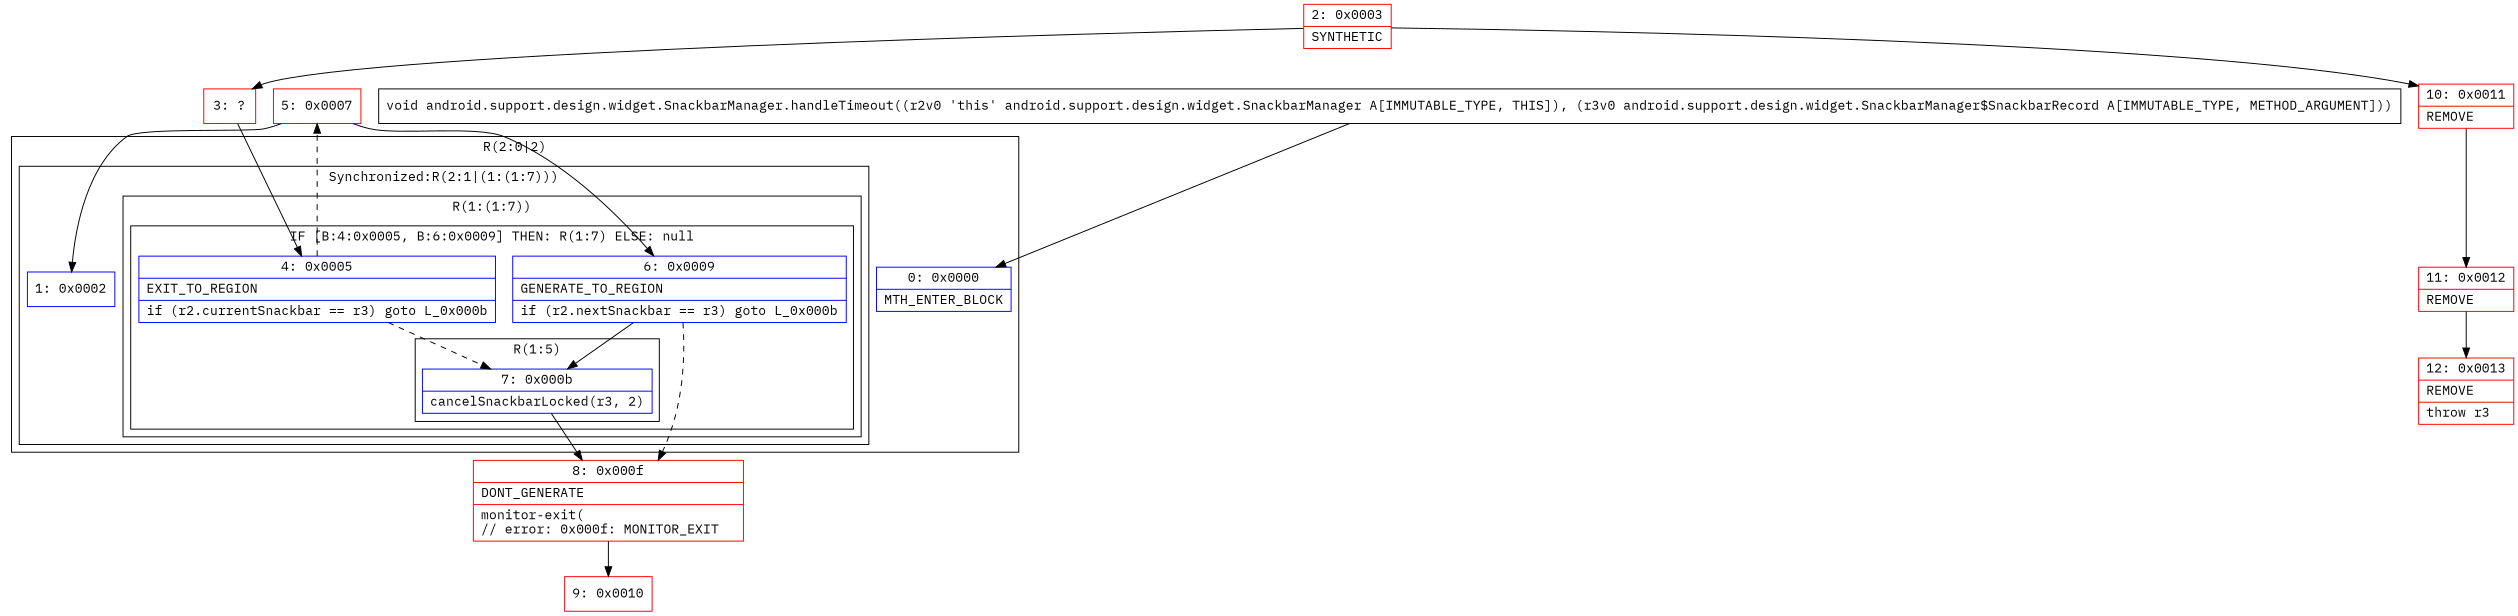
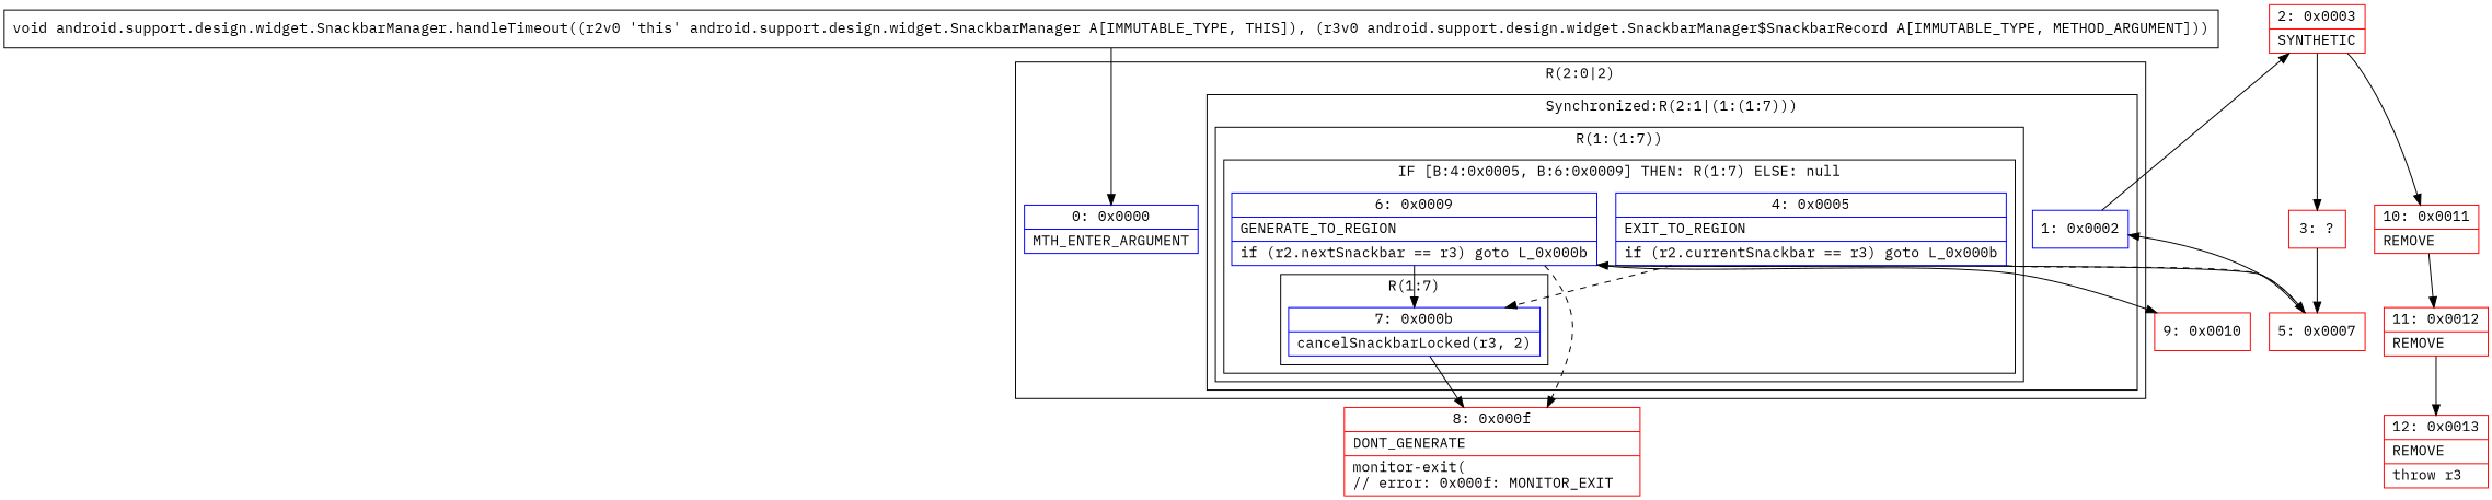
  digraph {
    fontname="IBM Plex Mono"
    node [color=red fontname="IBM Plex Mono" shape=record]
    edge [fontname="IBM Plex Mono"]
    n1 [color=blue label="{7\:\ 0x000b|cancelSnackbarLocked(r3, 2)\l}"]
    n2 [color=blue label="{4\:\ 0x0005|EXIT_TO_REGION\l|if (r2.currentSnackbar == r3) goto L_0x000b\l}"]
    n3 [color=blue label="{6\:\ 0x0009|GENERATE_TO_REGION\l|if (r2.nextSnackbar == r3) goto L_0x000b\l}"]
    n4 [color=blue label="{1\:\ 0x0002}"]
-   n5 [color=blue label="{0\:\ 0x0000|MTH_ENTER_BLOCK\l}"]
+   n5 [color=blue label="{0\:\ 0x0000|MTH_ENTER_ARGUMENT\l}"]
    n6 [label="{8\:\ 0x000f|DONT_GENERATE\l|monitor\-exit(\l\/\/ error: 0x000f: MONITOR_EXIT  \l}"]
    n7 [label="{5\:\ 0x0007}"]
    n8 [label="{2\:\ 0x0003|SYNTHETIC\l}"]
    n9 [label="{3\:\ ?}"]
    n10 [label="{10\:\ 0x0011|REMOVE\l}"]
    n11 [label="{9\:\ 0x0010}"]
    n12 [label="{11\:\ 0x0012|REMOVE\l}"]
    n13 [label="{12\:\ 0x0013|REMOVE\l|throw r3\l}"]
    n14 [label="{void android.support.design.widget.SnackbarManager.handleTimeout((r2v0 'this' android.support.design.widget.SnackbarManager A[IMMUTABLE_TYPE, THIS]), (r3v0 android.support.design.widget.SnackbarManager$SnackbarRecord A[IMMUTABLE_TYPE, METHOD_ARGUMENT])) }" color=""]
    subgraph cluster_1 {
      label="R(2:0|2)"
      n5
      subgraph cluster_2 {
        label="Synchronized:R(2:1|(1:(1:7)))"
        n4
        subgraph cluster_3 {
          label="R(1:(1:7))"
          subgraph cluster_4 {
            label="IF [B:4:0x0005, B:6:0x0009] THEN: R(1:7) ELSE: null"
            n2
            n3
            subgraph cluster_5 {
-             label="R(1:5)"
+             label="R(1:7)"
              n1
            }
          }
        }
      }
    }
    n1 -> n6
    n2 -> n1 [style=dashed]
    n2 -> n7 [style=dashed]
    n3 -> n1
    n3 -> n6 [style=dashed]
-   n6 -> n11
+   n4 -> n8
+   n3 -> n11
    n7 -> n3
    n7 -> n4
    n8 -> n9
    n8 -> n10
-   n9 -> n2
+   n9 -> n7
    n10 -> n12
    n12 -> n13
    n14 -> n5
  }
